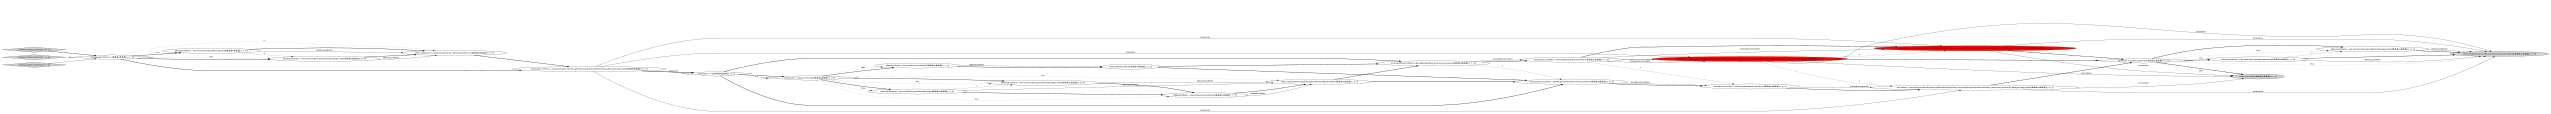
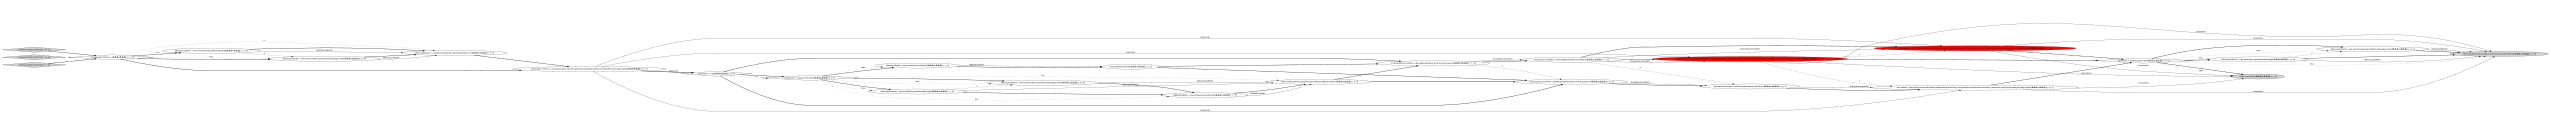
  digraph {
    fontname="Fira Sans"
    rankdir=LR
    node [fillcolor=white fontname="Fira Sans" shape=ellipse style=filled]
    edge [fontname="Fira Sans" style=bold]
    n1 [label="fallBackCollector = new TotalHitCountCollector()@@@15@@@['1', '1', '1']"]
    n2 [label="return fallBackCollector@@@16@@@['1', '1', '1']"]
    n3 [label="int groupdDocsToCollect = getMax(groupOffset,docsPerGroup,maxDoc)@@@19@@@['0', '0', '1']"]
    n4 [label="int groupedDocsToCollect = getMax(groupOffset,docsPerGroup,maxDoc)@@@19@@@['1', '1', '0']"]
    n5 [label="allGroupsCollector = new TermAllGroupsCollector(groupBy)@@@4@@@['1', '1', '0']"]
    n6 [label="allGroupsCollector = new FunctionAllGroupsCollector(groupBy,context)@@@4@@@['0', '0', '1']"]
    n7 [label="return totalCount == TotalCount.grouped? allGroupsCollector: null@@@5@@@['1', '1', '1']"]
    n8 [label="topGroups = format == Format.grouped? firstPass.getTopGroups(offset,false): firstPass.getTopGroups(0,false)@@@7@@@['1', '1', '1']"]
    n9 [label="groupedDocsToCollect = Math.max(groupedDocsToCollect,1)@@@20@@@['1', '1', '0']"]
    n10 [fillcolor=red label="secondPass = new TermSecondPassGroupingCollector(groupBy,topGroups,sort,groupSort,groupedDocsToCollect,needScores,needScores,false)@@@21@@@['1', '0', '0']"]
    n11 [fillcolor=red label="secondPass = new TermSecondPassGroupingCollector(groupBy,topGroups,sort,withinGroupSort,groupedDocsToCollect,needScores,needScores,false)@@@21@@@['0', '1', '0']"]
    n12 [label="groupdDocsToCollect = Math.max(groupdDocsToCollect,1)@@@20@@@['0', '0', '1']"]
    n13 [fillcolor=lightgray label="return MultiCollector.wrap(secondPass,allGroupsCollector)@@@24@@@['1', '1', '1']"]
    n14 [fillcolor=lightgray label="return secondPass@@@27@@@['1', '1', '1']"]
    n15 [label="totalCount == TotalCount.grouped@@@22@@@['1', '1', '1']" shape=diamond]
    n16 [label="secondPass = new FunctionSecondPassGroupingCollector(topGroups,sort,groupSort,groupdDocsToCollect,needScores,needScores,false,groupBy,context)@@@21@@@['0', '0', '1']"]
    n17 [label="actualGroupsToFind <= 0@@@3@@@['1', '1', '1']" shape=diamond]
    n18 [label="topGroups == null@@@8@@@['1', '1', '1']" shape=diamond]
    n19 [label="totalCount == TotalCount.grouped@@@9@@@['1', '1', '1']" shape=diamond]
    n20 [label="allGroupsCollector = new FunctionAllGroupsCollector(groupBy,context)@@@10@@@['0', '0', '1']"]
    n21 [label="return MultiCollector.wrap(allGroupsCollector,fallBackCollector)@@@12@@@['1', '1', '1']"]
    n22 [label="fallBackCollector = new TotalHitCountCollector()@@@11@@@['1', '1', '1']"]
    n23 [label="allGroupsCollector = new TermAllGroupsCollector(groupBy)@@@10@@@['1', '1', '0']"]
    n24 [label="allGroupsCollector = new FunctionAllGroupsCollector(groupBy,context)@@@23@@@['0', '0', '1']"]
    n25 [label="allGroupsCollector = new TermAllGroupsCollector(groupBy)@@@23@@@['1', '1', '0']"]
    n26 [fillcolor=lightgray label="createSecondPassCollector['0', '0', '1']" shape=diamond]
    n27 [fillcolor=lightgray label="createSecondPassCollector['1', '0', '0']" shape=diamond]
    n28 [fillcolor=lightgray label="createSecondPassCollector['0', '1', '0']" shape=diamond]
    n1 -> n2 [label=fallBackCollector style=solid]
    n1 -> n2
    n2 -> n3
    n2 -> n4
    n3 -> n12 [label=groupdDocsToCollect style=solid]
    n3 -> n12
    n4 -> n3 [label=0 style=dashed]
    n4 -> n9
    n4 -> n9 [label=groupedDocsToCollect style=solid]
    n5 -> n6 [label=0 style=dashed]
    n5 -> n7 [label=allGroupsCollector style=solid]
    n5 -> n7
    n6 -> n7
    n6 -> n7 [label=allGroupsCollector style=solid]
    n7 -> n8
    n8 -> n10 [label=topGroups style=solid]
    n8 -> n11 [label=topGroups style=solid]
    n8 -> n16 [label=topGroups style=solid]
    n8 -> n18
    n8 -> n18 [label=topGroups style=solid]
    n9 -> n10
    n9 -> n10 [label=groupedDocsToCollect style=solid]
    n9 -> n11
    n9 -> n11 [label=groupedDocsToCollect style=solid]
    n9 -> n12 [label=0 style=dashed]
    n10 -> n11 [label=0 style=dashed]
    n10 -> n13 [label=secondPass style=solid]
    n10 -> n14 [label=secondPass style=solid]
    n10 -> n15
    n10 -> n16 [label=0 style=dashed]
    n11 -> n13 [label=secondPass style=solid]
    n11 -> n14 [label=secondPass style=solid]
    n11 -> n15
    n12 -> n16
    n12 -> n16 [label=groupdDocsToCollect style=solid]
    n15 -> n13 [label=true style=dotted]
    n15 -> n14 [label=false style=dotted]
    n15 -> n14
    n15 -> n24
    n15 -> n24 [label=true style=dotted]
    n15 -> n25
    n15 -> n25 [label=true style=dotted]
    n16 -> n13 [label=secondPass style=solid]
    n16 -> n14 [label=secondPass style=solid]
    n16 -> n15
    n17 -> n5
    n17 -> n5 [label=true style=dotted]
    n17 -> n6 [label=true style=dotted]
    n17 -> n6
    n17 -> n7 [label=true style=dotted]
    n17 -> n8
    n18 -> n3
    n18 -> n4
    n18 -> n19 [label=true style=dotted]
    n18 -> n19
    n19 -> n1
    n19 -> n1 [label=false style=dotted]
    n19 -> n20
    n19 -> n20 [label=true style=dotted]
    n19 -> n21 [label=true style=dotted]
    n19 -> n22 [label=true style=dotted]
    n19 -> n23
    n19 -> n23 [label=true style=dotted]
    n20 -> n21 [label=allGroupsCollector style=solid]
    n20 -> n22
    n21 -> n3
    n21 -> n4
    n22 -> n21
    n22 -> n21 [label=fallBackCollector style=solid]
    n23 -> n20 [label=0 style=dashed]
    n23 -> n21 [label=allGroupsCollector style=solid]
    n23 -> n22
    n24 -> n13
    n24 -> n13 [label=allGroupsCollector style=solid]
    n25 -> n13
    n25 -> n13 [label=allGroupsCollector style=solid]
    n25 -> n24 [label=0 style=dashed]
    n26 -> n17
    n27 -> n17 [style=dotted]
-   n28 -> n17 [style=solid]
+   n28 -> n17
  }
